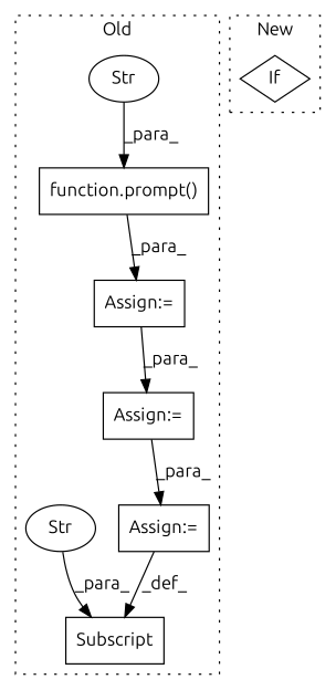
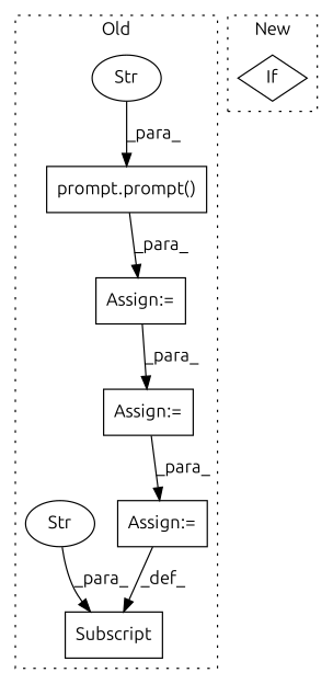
  digraph {
    fontname=Ubuntu
    node [a=68 l=3 shape=box fontname=Ubuntu]
    edge [fontname=Ubuntu]
-   n1 [a=75 l="7,1" label="function.prompt()" s="6180,6207"]
+   n1 [a=75 l="7,1" label="prompt.prompt()" s="6180,6207"]
    n2 [a=66 l=20 label=Str s=6187 shape=ellipse]
    n3 [a=63 l="23,0" label=Subscript s="6244,0"]
    n4 [a=66 l=11 label=Str s=6255 shape=ellipse]
    n5 [label="Assign:=" s=6267]
    n6 [label="Assign:=" s=6221]
    n7 [label="Assign:=" s=6177]
    n8 [a=96 l=0 label=If s=5543 shape=diamond]
    subgraph cluster_1 {
      label=Old
      style=dotted
      n1
      n2
      n3
      n4
      n5
      n6
      n7
    }
    subgraph cluster_2 {
      label=New
      style=dotted
      n8
    }
    n1 -> n7 [label=_para_]
    n2 -> n1 [label=_para_]
    n4 -> n3 [label=_para_]
    n5 -> n3 [label=_def_]
    n6 -> n5 [label=_para_]
    n7 -> n6 [label=_para_]
  }
